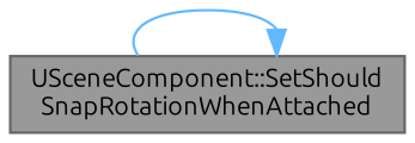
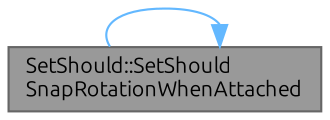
  digraph {
    rankdir=LR
    fontname=Ubuntu
-   n1 [color=gray40 fillcolor=grey60 fontcolor=black fontname=Ubuntu fontsize=10 height=0.2 label="USceneComponent::SetShould\lSnapRotationWhenAttached" shape=box style=filled width=0.4]
+   n1 [color=gray40 fillcolor=grey60 fontcolor=black fontname=Ubuntu fontsize=10 height=0.2 label="SetShould::SetShould\lSnapRotationWhenAttached" shape=box style=filled width=0.4]
    n1 -> n1 [color=steelblue1 fontname=Ubuntu fontsize=10 labelfontname=Helvetica labelfontsize=10 style=solid]
  }
